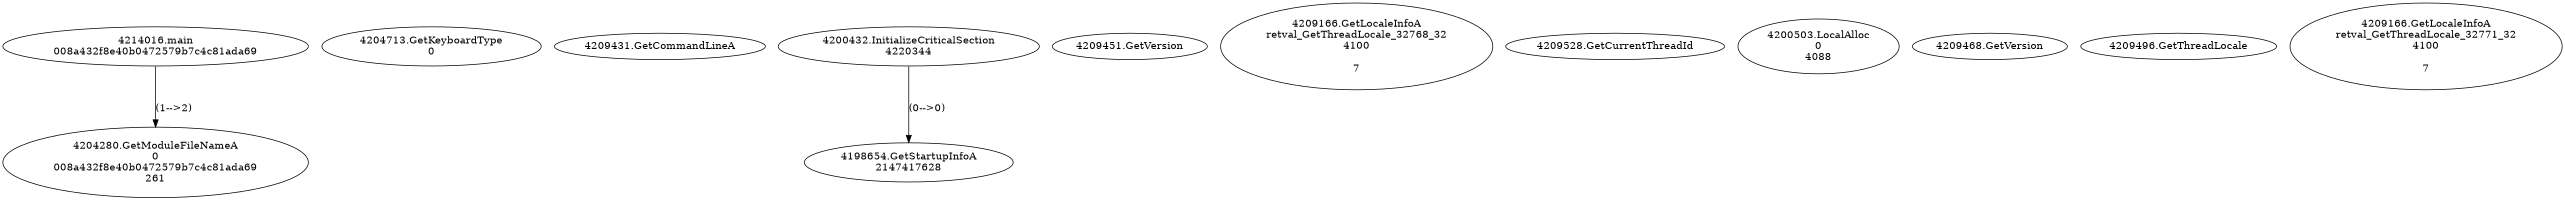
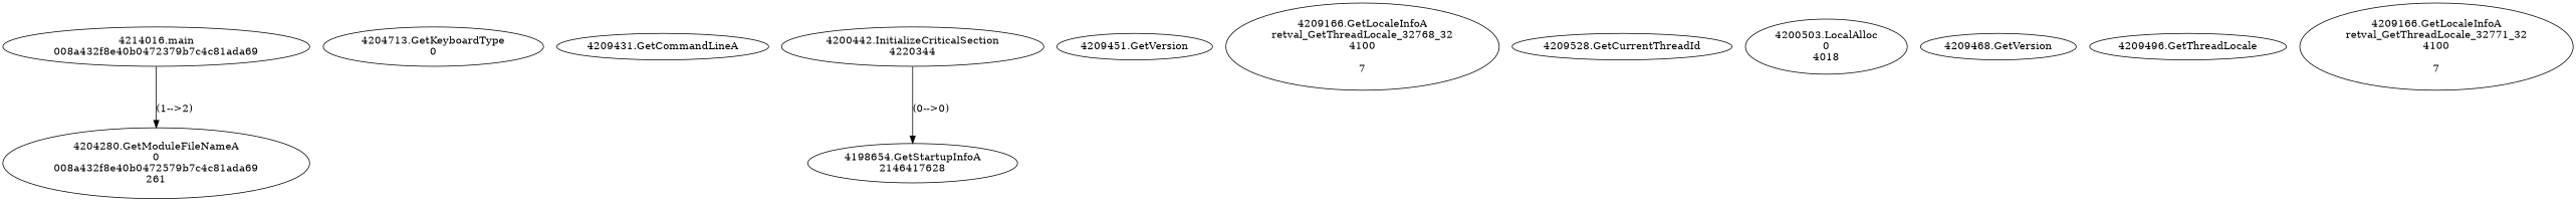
  digraph {
-   n1 [label="4214016.main\n008a432f8e40b0472579b7c4c81ada69"]
+   n1 [label="4214016.main\n008a432f8e40b0472379b7c4c81ada69"]
    n2 [label="4204280.GetModuleFileNameA\n0\n008a432f8e40b0472579b7c4c81ada69\n261"]
    n3 [label="4204713.GetKeyboardType\n0"]
    n4 [label="4209431.GetCommandLineA\n"]
-   n5 [label="4198654.GetStartupInfoA\n2147417628"]
-   n6 [label="4200432.InitializeCriticalSection\n4220344"]
+   n5 [label="4198654.GetStartupInfoA\n2146417628"]
+   n6 [label="4200442.InitializeCriticalSection\n4220344"]
    n7 [label="4209451.GetVersion\n"]
    n8 [label="4209166.GetLocaleInfoA\nretval_GetThreadLocale_32768_32\n4100\n\n7"]
    n9 [label="4209528.GetCurrentThreadId\n"]
-   n10 [label="4200503.LocalAlloc\n0\n4088"]
+   n10 [label="4200503.LocalAlloc\n0\n4018"]
    n11 [label="4209468.GetVersion\n"]
    n12 [label="4209496.GetThreadLocale\n"]
    n13 [label="4209166.GetLocaleInfoA\nretval_GetThreadLocale_32771_32\n4100\n\n7"]
    n1 -> n2 [label="(1-->2)"]
    n6 -> n5 [label="(0-->0)"]
  }
